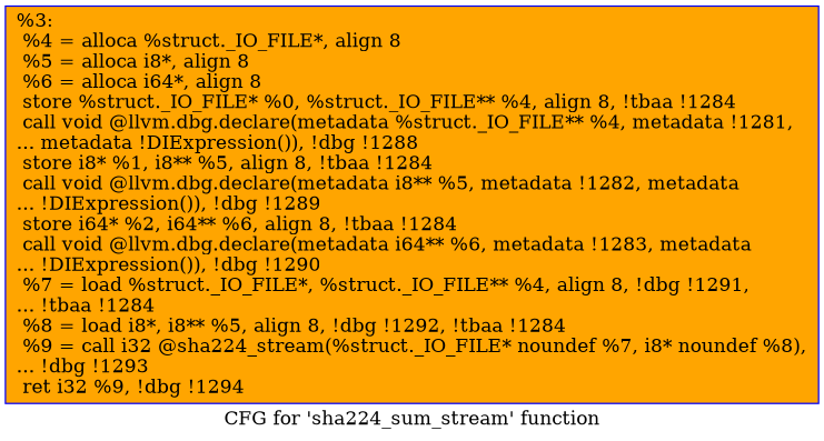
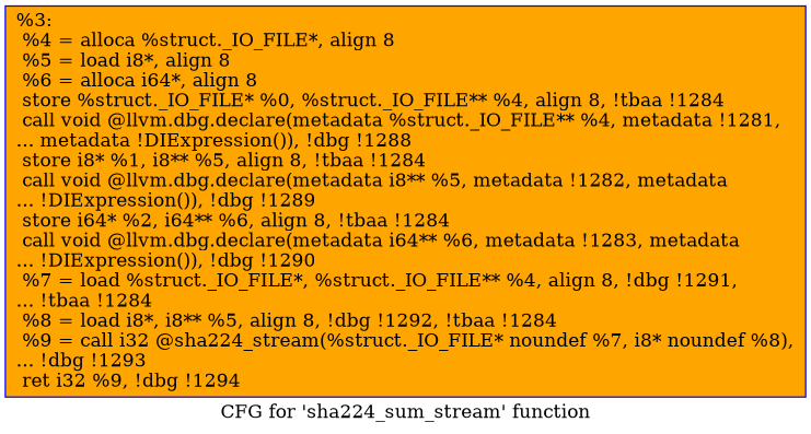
  digraph {
    label="CFG for 'sha224_sum_stream' function"
    rankdir=LR
-   n1 [color=blue fillcolor=orange label="{%3:\l  %4 = alloca %struct._IO_FILE*, align 8\l  %5 = alloca i8*, align 8\l  %6 = alloca i64*, align 8\l  store %struct._IO_FILE* %0, %struct._IO_FILE** %4, align 8, !tbaa !1284\l  call void @llvm.dbg.declare(metadata %struct._IO_FILE** %4, metadata !1281,\l... metadata !DIExpression()), !dbg !1288\l  store i8* %1, i8** %5, align 8, !tbaa !1284\l  call void @llvm.dbg.declare(metadata i8** %5, metadata !1282, metadata\l... !DIExpression()), !dbg !1289\l  store i64* %2, i64** %6, align 8, !tbaa !1284\l  call void @llvm.dbg.declare(metadata i64** %6, metadata !1283, metadata\l... !DIExpression()), !dbg !1290\l  %7 = load %struct._IO_FILE*, %struct._IO_FILE** %4, align 8, !dbg !1291,\l... !tbaa !1284\l  %8 = load i8*, i8** %5, align 8, !dbg !1292, !tbaa !1284\l  %9 = call i32 @sha224_stream(%struct._IO_FILE* noundef %7, i8* noundef %8),\l... !dbg !1293\l  ret i32 %9, !dbg !1294\l}" shape=record style=filled]
+   n1 [color=blue fillcolor=orange label="{%3:\l  %4 = alloca %struct._IO_FILE*, align 8\l  %5 = load i8*, align 8\l  %6 = alloca i64*, align 8\l  store %struct._IO_FILE* %0, %struct._IO_FILE** %4, align 8, !tbaa !1284\l  call void @llvm.dbg.declare(metadata %struct._IO_FILE** %4, metadata !1281,\l... metadata !DIExpression()), !dbg !1288\l  store i8* %1, i8** %5, align 8, !tbaa !1284\l  call void @llvm.dbg.declare(metadata i8** %5, metadata !1282, metadata\l... !DIExpression()), !dbg !1289\l  store i64* %2, i64** %6, align 8, !tbaa !1284\l  call void @llvm.dbg.declare(metadata i64** %6, metadata !1283, metadata\l... !DIExpression()), !dbg !1290\l  %7 = load %struct._IO_FILE*, %struct._IO_FILE** %4, align 8, !dbg !1291,\l... !tbaa !1284\l  %8 = load i8*, i8** %5, align 8, !dbg !1292, !tbaa !1284\l  %9 = call i32 @sha224_stream(%struct._IO_FILE* noundef %7, i8* noundef %8),\l... !dbg !1293\l  ret i32 %9, !dbg !1294\l}" shape=record style=filled]
  }
